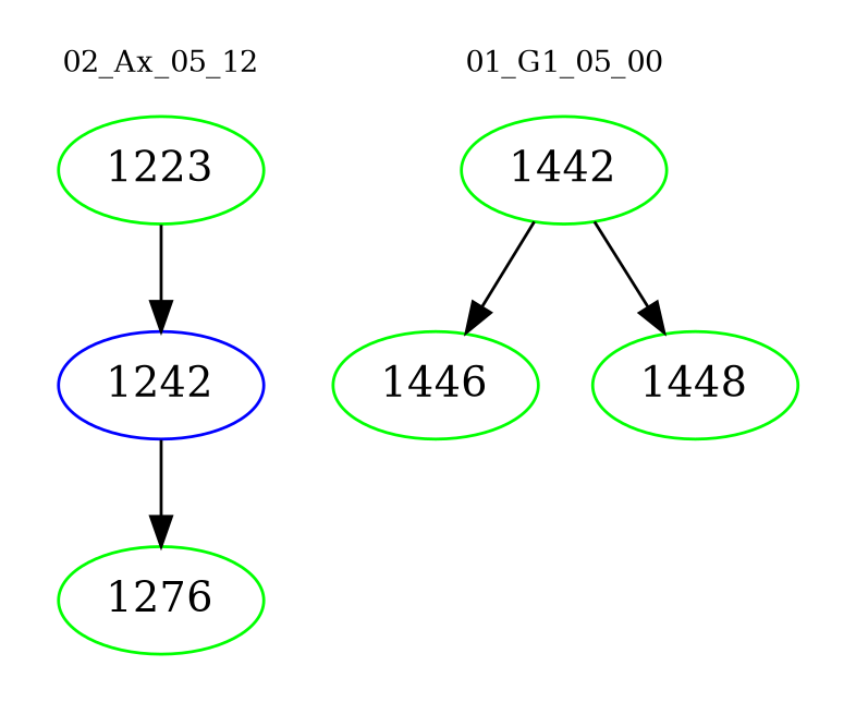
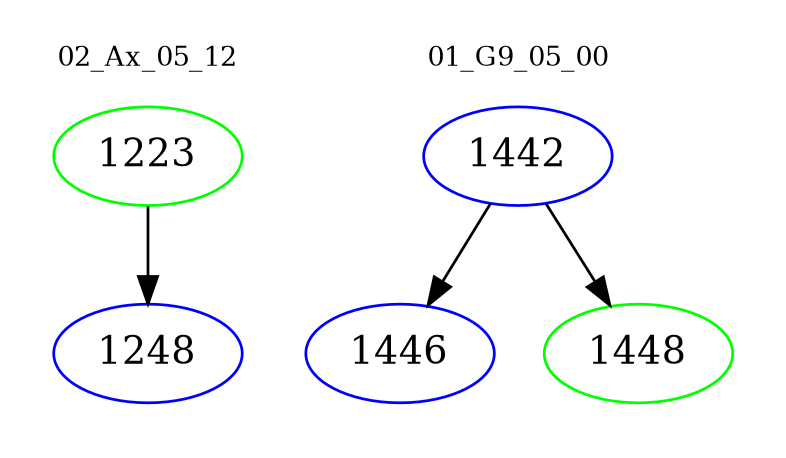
  digraph {
    node [color=green]
    edge [color=black]
-   n1 [color=blue label=1242]
+   n1 [color=blue label=1248]
    n2 [label=1223]
-   n3 [label=1276]
-   n4 [label=1442]
-   n5 [label=1446]
+   n4 [color=blue label=1442]
+   n5 [color=blue label=1446]
    n6 [label=1448]
    subgraph cluster_1 {
      color=white
      fontsize=10
      label="02_Ax_05_12"
      n1
      n2
-     n3
    }
    subgraph cluster_2 {
      color=white
      fontsize=10
-     label="01_G1_05_00"
+     label="01_G9_05_00"
      n4
      n5
      n6
    }
-   n1 -> n3
    n2 -> n1
    n4 -> n5
    n4 -> n6
  }
